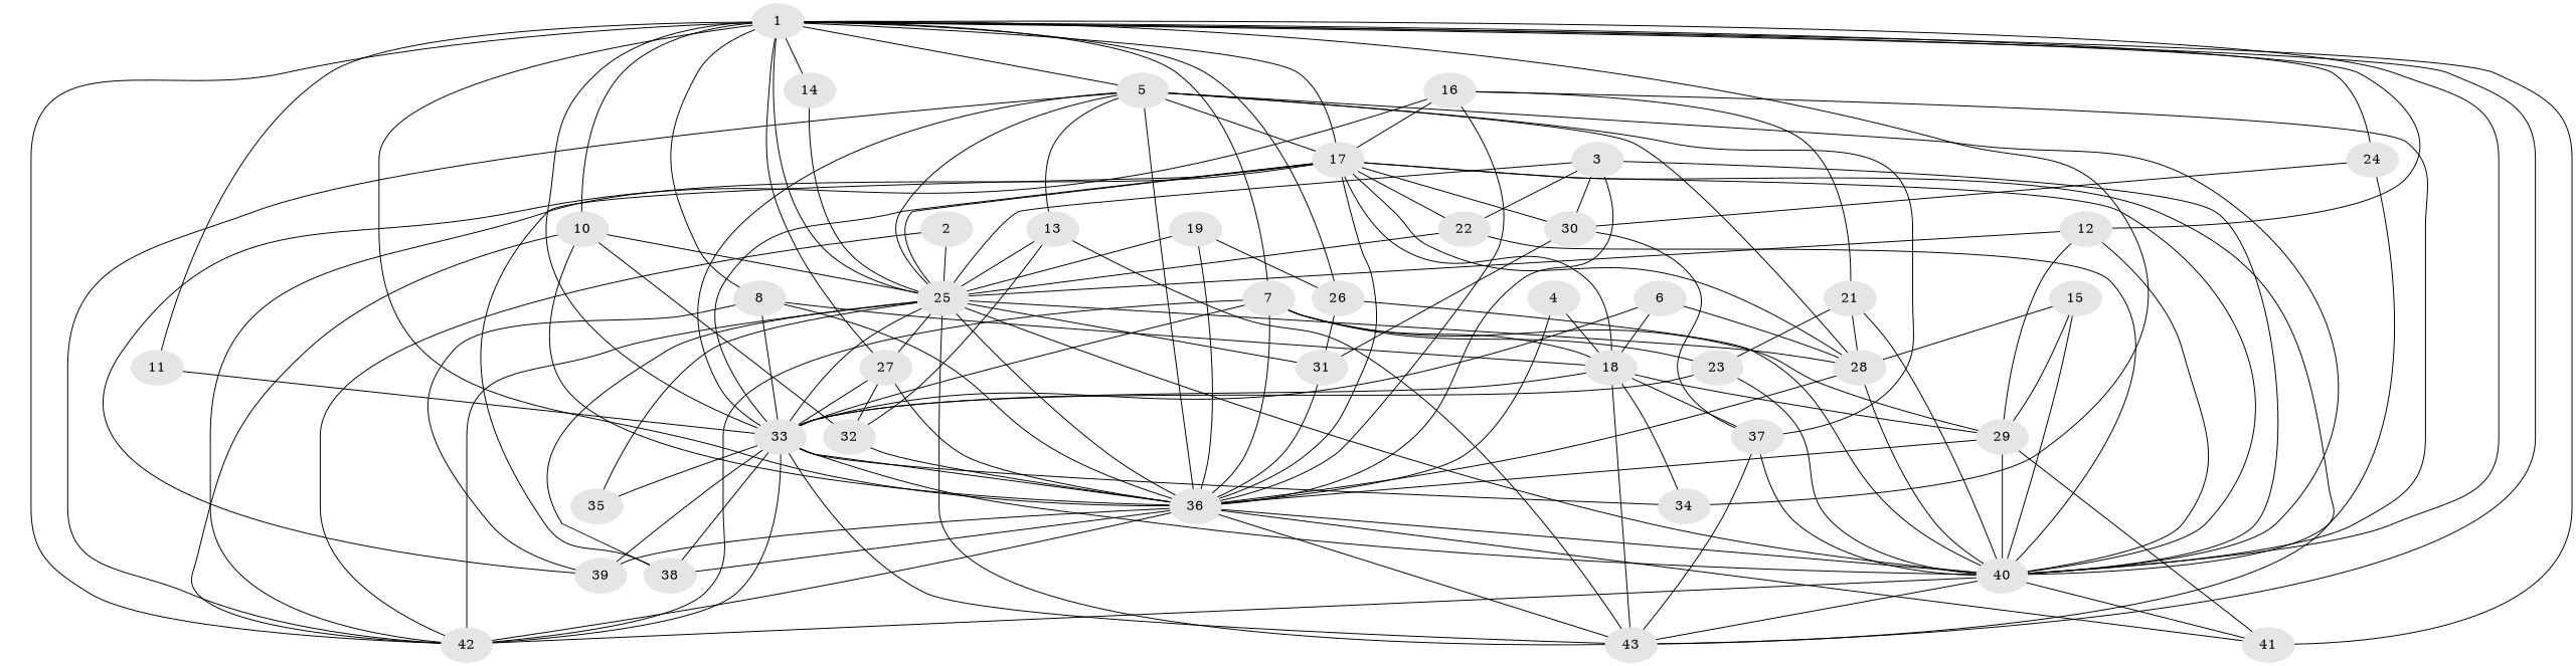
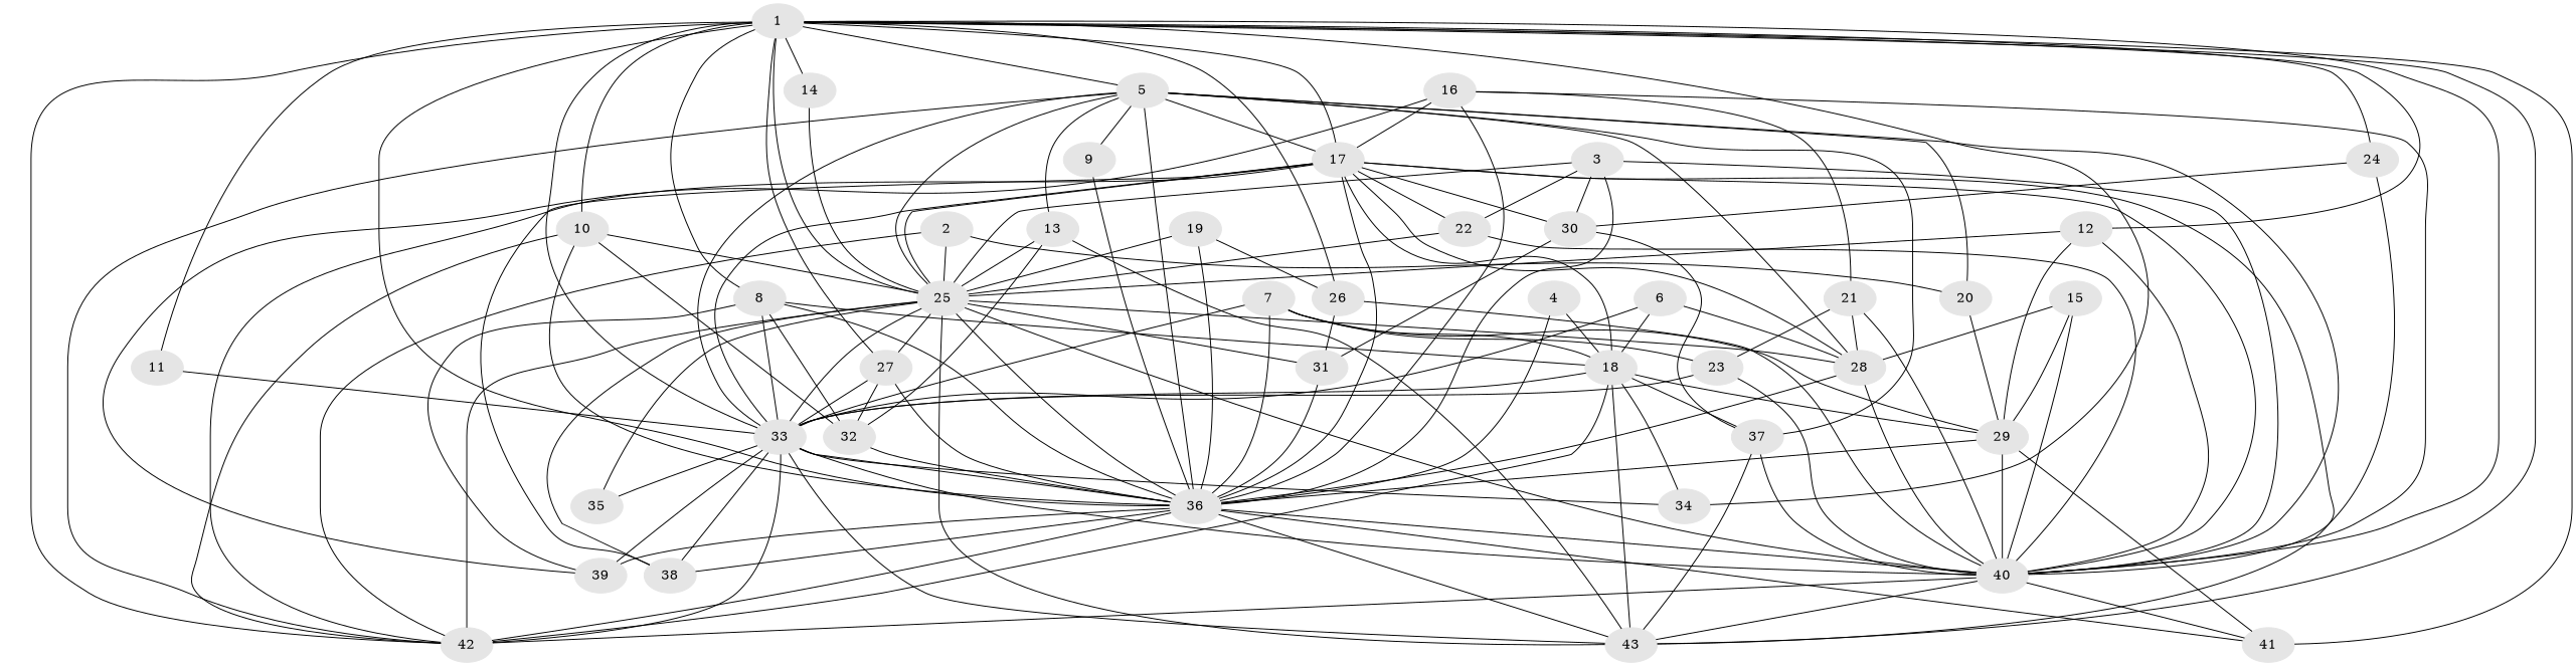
  graph {
    node [color=gray90 style=filled]
    edge [weight=1.0]
    1
    5
    7
    8
    10
    11
    12
    14
    17
    24
    25
    26
    27
    33
    34
    36
    40
    41
    42
    43
+   20
+   9
    13
    28
    37
    18
    23
    29
    32
    39
    22
    30
    38
    31
    35
    2
    3
    4
    6
    15
    16
    21
    19
    1 -- 5
-   1 -- 7
    1 -- 8
    1 -- 10
    1 -- 11
    1 -- 12
    1 -- 14
    1 -- 17
    1 -- 24
    1 -- 25
    1 -- 26
    1 -- 27 [weight=2.0]
    1 -- 33
    1 -- 34
    1 -- 36 [weight=3.0]
    1 -- 40 [weight=3.0]
    1 -- 41
    1 -- 42 [weight=3.0]
    1 -- 43
    5 -- 17 [weight=2.0]
    5 -- 25 [weight=2.0]
    5 -- 33
    5 -- 36 [weight=2.0]
    5 -- 40 [weight=3.0]
    5 -- 42 [weight=2.0]
+   5 -- 20
+   5 -- 9
    5 -- 13
    5 -- 28
    5 -- 37
    7 -- 33
    7 -- 36 [weight=2.0]
    7 -- 18
    7 -- 23
    7 -- 29
    8 -- 33
    8 -- 36
    8 -- 18
+   8 -- 32
    8 -- 39
    10 -- 25
    10 -- 36
    10 -- 42
    10 -- 32
    11 -- 33 [weight=2.0]
    12 -- 25
    12 -- 40
    12 -- 29
    14 -- 25
    17 -- 25 [weight=2.0]
    17 -- 33 [weight=2.0]
    17 -- 36 [weight=2.0]
    17 -- 40 [weight=3.0]
    17 -- 42 [weight=2.0]
    17 -- 43
    17 -- 28
    17 -- 18
    17 -- 22
    17 -- 30
    17 -- 38
    24 -- 40
    24 -- 30
    25 -- 27
    25 -- 33 [weight=2.0]
    25 -- 36 [weight=4.0]
    25 -- 40 [weight=2.0]
    25 -- 42 [weight=3.0]
    25 -- 43
    25 -- 28 [weight=2.0]
    25 -- 38
    25 -- 31
    25 -- 35 [weight=2.0]
    26 -- 40
    26 -- 31
    27 -- 33 [weight=2.0]
    27 -- 36 [weight=2.0]
    27 -- 32
    33 -- 34
    33 -- 36 [weight=2.0]
    33 -- 40 [weight=2.0]
    33 -- 42 [weight=2.0]
    33 -- 43
    33 -- 39 [weight=2.0]
    33 -- 38
    33 -- 35
    36 -- 40 [weight=4.0]
    36 -- 41
    36 -- 42 [weight=3.0]
    36 -- 43
    36 -- 39
    36 -- 38
    40 -- 41
    40 -- 42 [weight=2.0]
    40 -- 43
+   20 -- 29
+   9 -- 36
    13 -- 25 [weight=2.0]
    13 -- 43
    13 -- 32
    28 -- 36
    28 -- 40
    37 -- 40
    37 -- 43
    18 -- 33
    18 -- 34
-   7 -- 42
+   18 -- 42
    18 -- 43
    18 -- 37
    18 -- 29 [weight=2.0]
    23 -- 33
    23 -- 40
    29 -- 36 [weight=2.0]
    29 -- 40 [weight=2.0]
    29 -- 41
    32 -- 36
    22 -- 25 [weight=2.0]
    22 -- 40
    30 -- 37
    30 -- 31
    31 -- 36 [weight=2.0]
    2 -- 25
    2 -- 42
+   2 -- 20
    3 -- 25
    3 -- 36 [weight=2.0]
    3 -- 40
    3 -- 22
    3 -- 30
    4 -- 36
    4 -- 18 [weight=2.0]
    6 -- 33
    6 -- 28
    6 -- 18
    15 -- 40
    15 -- 28
    15 -- 29
    16 -- 17 [weight=2.0]
    16 -- 36
    16 -- 40
    16 -- 39
    16 -- 21
    21 -- 40
    21 -- 28
    21 -- 23
    19 -- 25
    19 -- 26
    19 -- 36
  }
